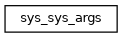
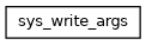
  digraph {
    rankdir=LR
-   n1 [color=black fillcolor=white fontname=Helvetica fontsize=10 height=0.2 label=sys_sys_args shape=record style=filled width=0.4]
+   n1 [color=black fillcolor=white fontname=Helvetica fontsize=10 height=0.2 label=sys_write_args shape=record style=filled width=0.4]
  }
